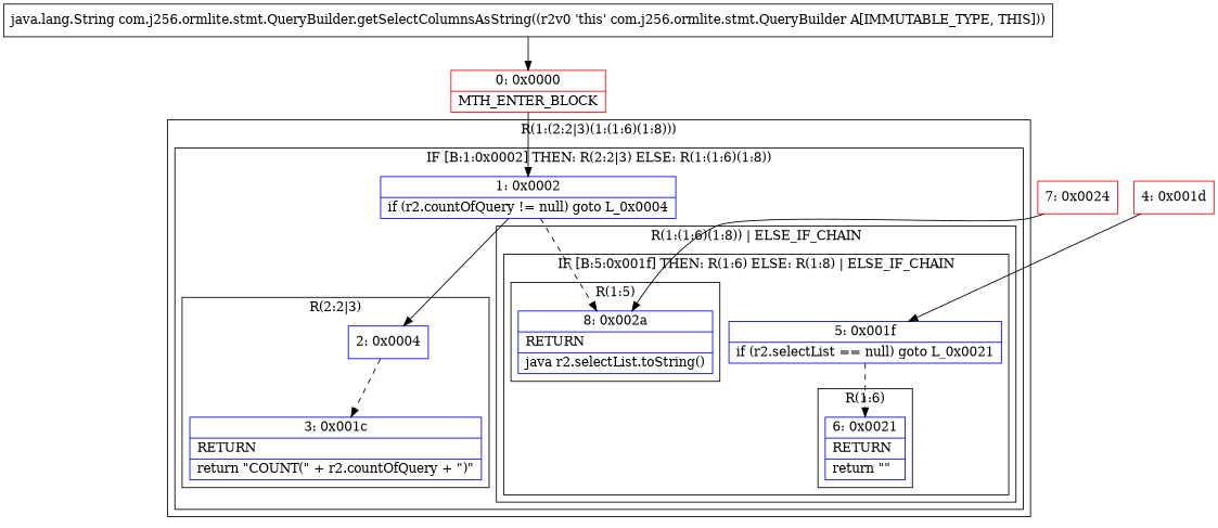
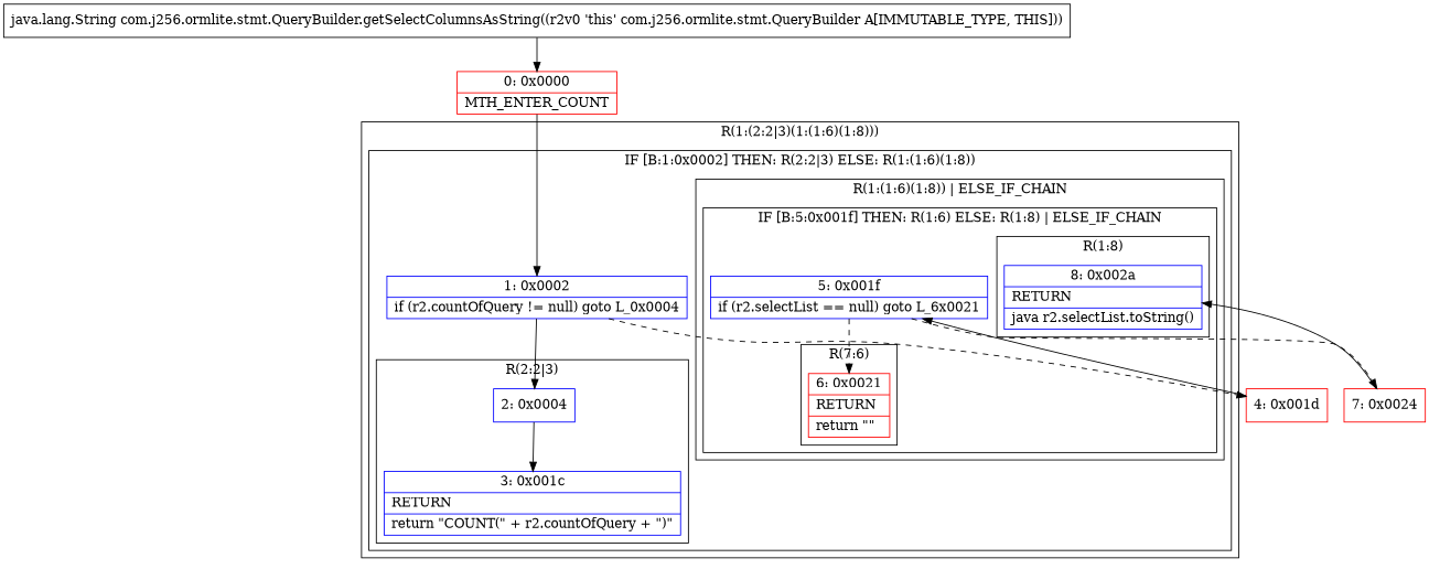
  digraph {
    node [color=blue shape=record]
    n1 [label="{2\:\ 0x0004}"]
    n2 [label="{3\:\ 0x001c|RETURN\l|return \"COUNT(\" + r2.countOfQuery + \")\"\l}"]
-   n3 [label="{6\:\ 0x0021|RETURN\l|return \"\"\l}"]
+   n3 [color=red label="{6\:\ 0x0021|RETURN\l|return \"\"\l}"]
    n4 [label="{8\:\ 0x002a|RETURN\l|java r2.selectList.toString()\l}"]
-   n5 [label="{5\:\ 0x001f|if (r2.selectList == null) goto L_0x0021\l}"]
+   n5 [label="{5\:\ 0x001f|if (r2.selectList == null) goto L_6x0021\l}"]
    n6 [label="{1\:\ 0x0002|if (r2.countOfQuery != null) goto L_0x0004\l}"]
    n7 [color=red label="{7\:\ 0x0024}"]
    n8 [color=red label="{4\:\ 0x001d}"]
-   n9 [color=red label="{0\:\ 0x0000|MTH_ENTER_BLOCK\l}"]
+   n9 [color=red label="{0\:\ 0x0000|MTH_ENTER_COUNT\l}"]
    n10 [label="{java.lang.String com.j256.ormlite.stmt.QueryBuilder.getSelectColumnsAsString((r2v0 'this' com.j256.ormlite.stmt.QueryBuilder A[IMMUTABLE_TYPE, THIS])) }" color=""]
    subgraph cluster_1 {
      label="R(1:(2:2|3)(1:(1:6)(1:8)))"
      subgraph cluster_2 {
        label="IF [B:1:0x0002] THEN: R(2:2|3) ELSE: R(1:(1:6)(1:8))"
        n6
        subgraph cluster_3 {
          label="R(2:2|3)"
          n1
          n2
        }
        subgraph cluster_4 {
          label="R(1:(1:6)(1:8)) | ELSE_IF_CHAIN\l"
          subgraph cluster_5 {
            label="IF [B:5:0x001f] THEN: R(1:6) ELSE: R(1:8) | ELSE_IF_CHAIN\l"
            n5
            subgraph cluster_6 {
-             label="R(1:6)"
+             label="R(7:6)"
              n3
            }
            subgraph cluster_7 {
-             label="R(1:5)"
+             label="R(1:8)"
              n4
            }
          }
        }
      }
    }
-   n1 -> n2 [style=dashed]
+   n1 -> n2
    n5 -> n3 [style=dashed]
+   n5 -> n7 [style=dashed]
    n6 -> n1
-   n6 -> n4 [style=dashed]
+   n6 -> n8 [style=dashed]
    n7 -> n4
    n8 -> n5
    n9 -> n6
    n10 -> n9
  }
